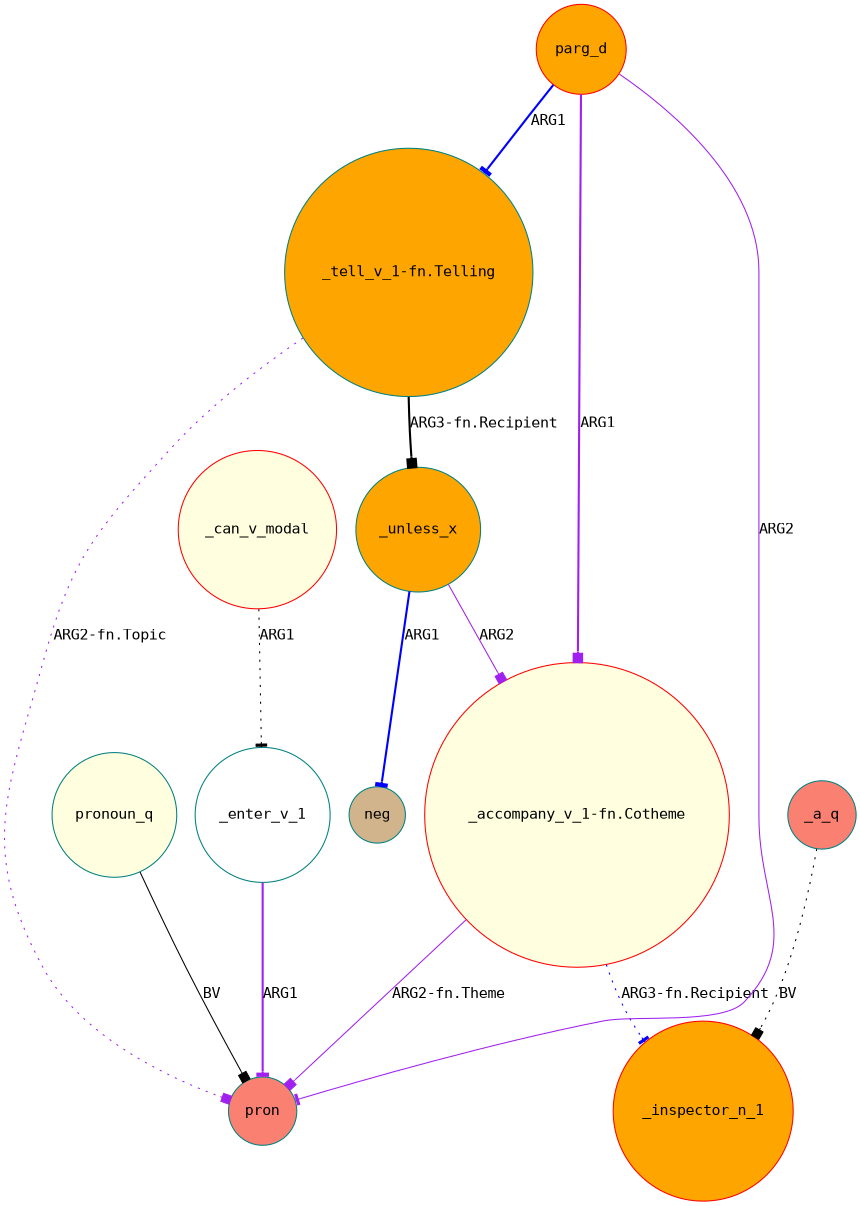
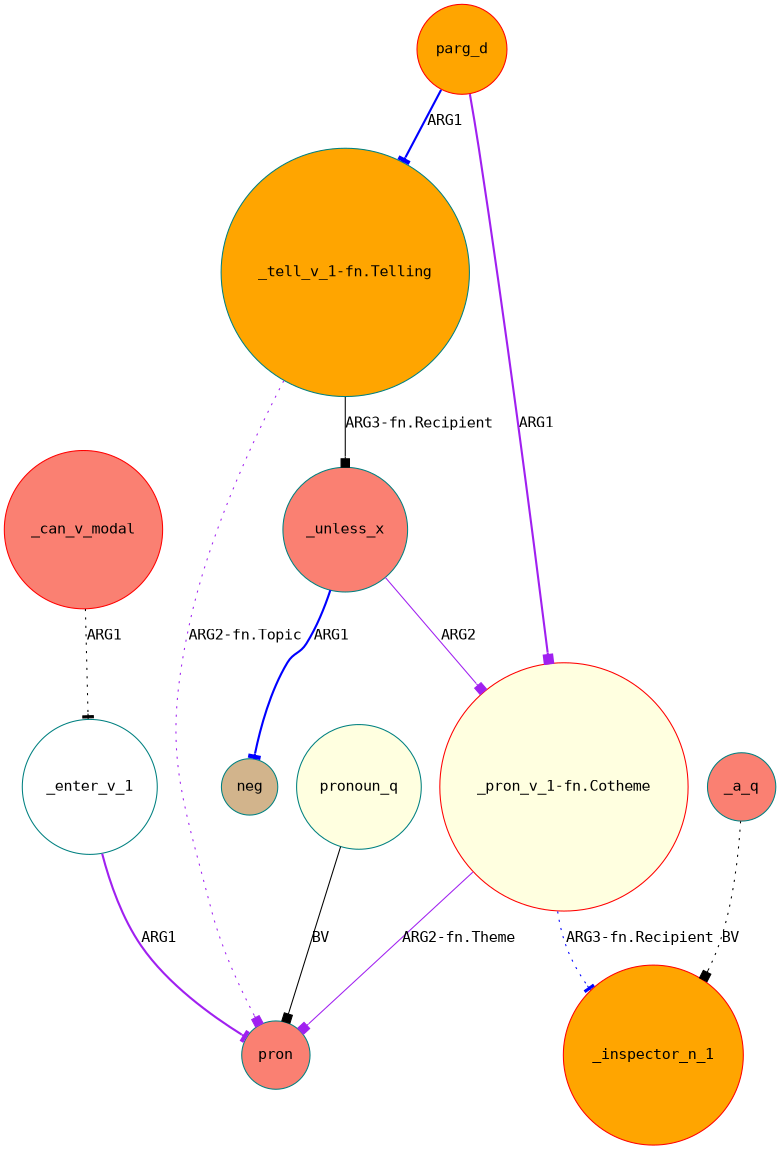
  digraph {
    fontname="DejaVu Sans Mono"
    node [color=teal fillcolor=orange fontname="DejaVu Sans Mono" shape=circle style=filled]
    edge [arrowhead=box color=purple fontname="DejaVu Sans Mono" style=bold]
    "_tell_v_1-fn.Telling"
-   _unless_x
+   _unless_x [fillcolor=salmon]
    pron [fillcolor=salmon]
-   "_accompany_v_1-fn.Cotheme" [color=red fillcolor=lightyellow]
+   "_accompany_v_1-fn.Cotheme" [color=red fillcolor=lightyellow label="_pron_v_1-fn.Cotheme"]
    neg [fillcolor=tan]
    _inspector_n_1 [color=red]
    _enter_v_1 [fillcolor=white]
    parg_d [color=red]
    _a_q [fillcolor=salmon]
-   _can_v_modal [color=red fillcolor=lightyellow]
+   _can_v_modal [color=red fillcolor=salmon]
    pronoun_q [fillcolor=lightyellow]
-   "_tell_v_1-fn.Telling" -> _unless_x [color=black label="ARG3-fn.Recipient"]
+   "_tell_v_1-fn.Telling" -> _unless_x [color=black label="ARG3-fn.Recipient" style=solid]
    "_tell_v_1-fn.Telling" -> pron [label="ARG2-fn.Topic" style=dotted]
    _unless_x -> "_accompany_v_1-fn.Cotheme" [label=ARG2 style=solid]
    _unless_x -> neg [arrowhead=tee color=blue label=ARG1]
    "_accompany_v_1-fn.Cotheme" -> pron [label="ARG2-fn.Theme" style=solid]
    "_accompany_v_1-fn.Cotheme" -> _inspector_n_1 [arrowhead=tee color=blue label="ARG3-fn.Recipient" style=dotted]
    _enter_v_1 -> pron [arrowhead=tee label=ARG1]
    parg_d -> "_tell_v_1-fn.Telling" [arrowhead=tee color=blue label=ARG1]
-   parg_d -> pron [arrowhead=tee label=ARG2 style=solid]
    parg_d -> "_accompany_v_1-fn.Cotheme" [label=ARG1]
    _a_q -> _inspector_n_1 [color=black label=BV style=dotted]
    _can_v_modal -> _enter_v_1 [arrowhead=tee color=black label=ARG1 style=dotted]
    pronoun_q -> pron [color=black label=BV style=solid]
  }
